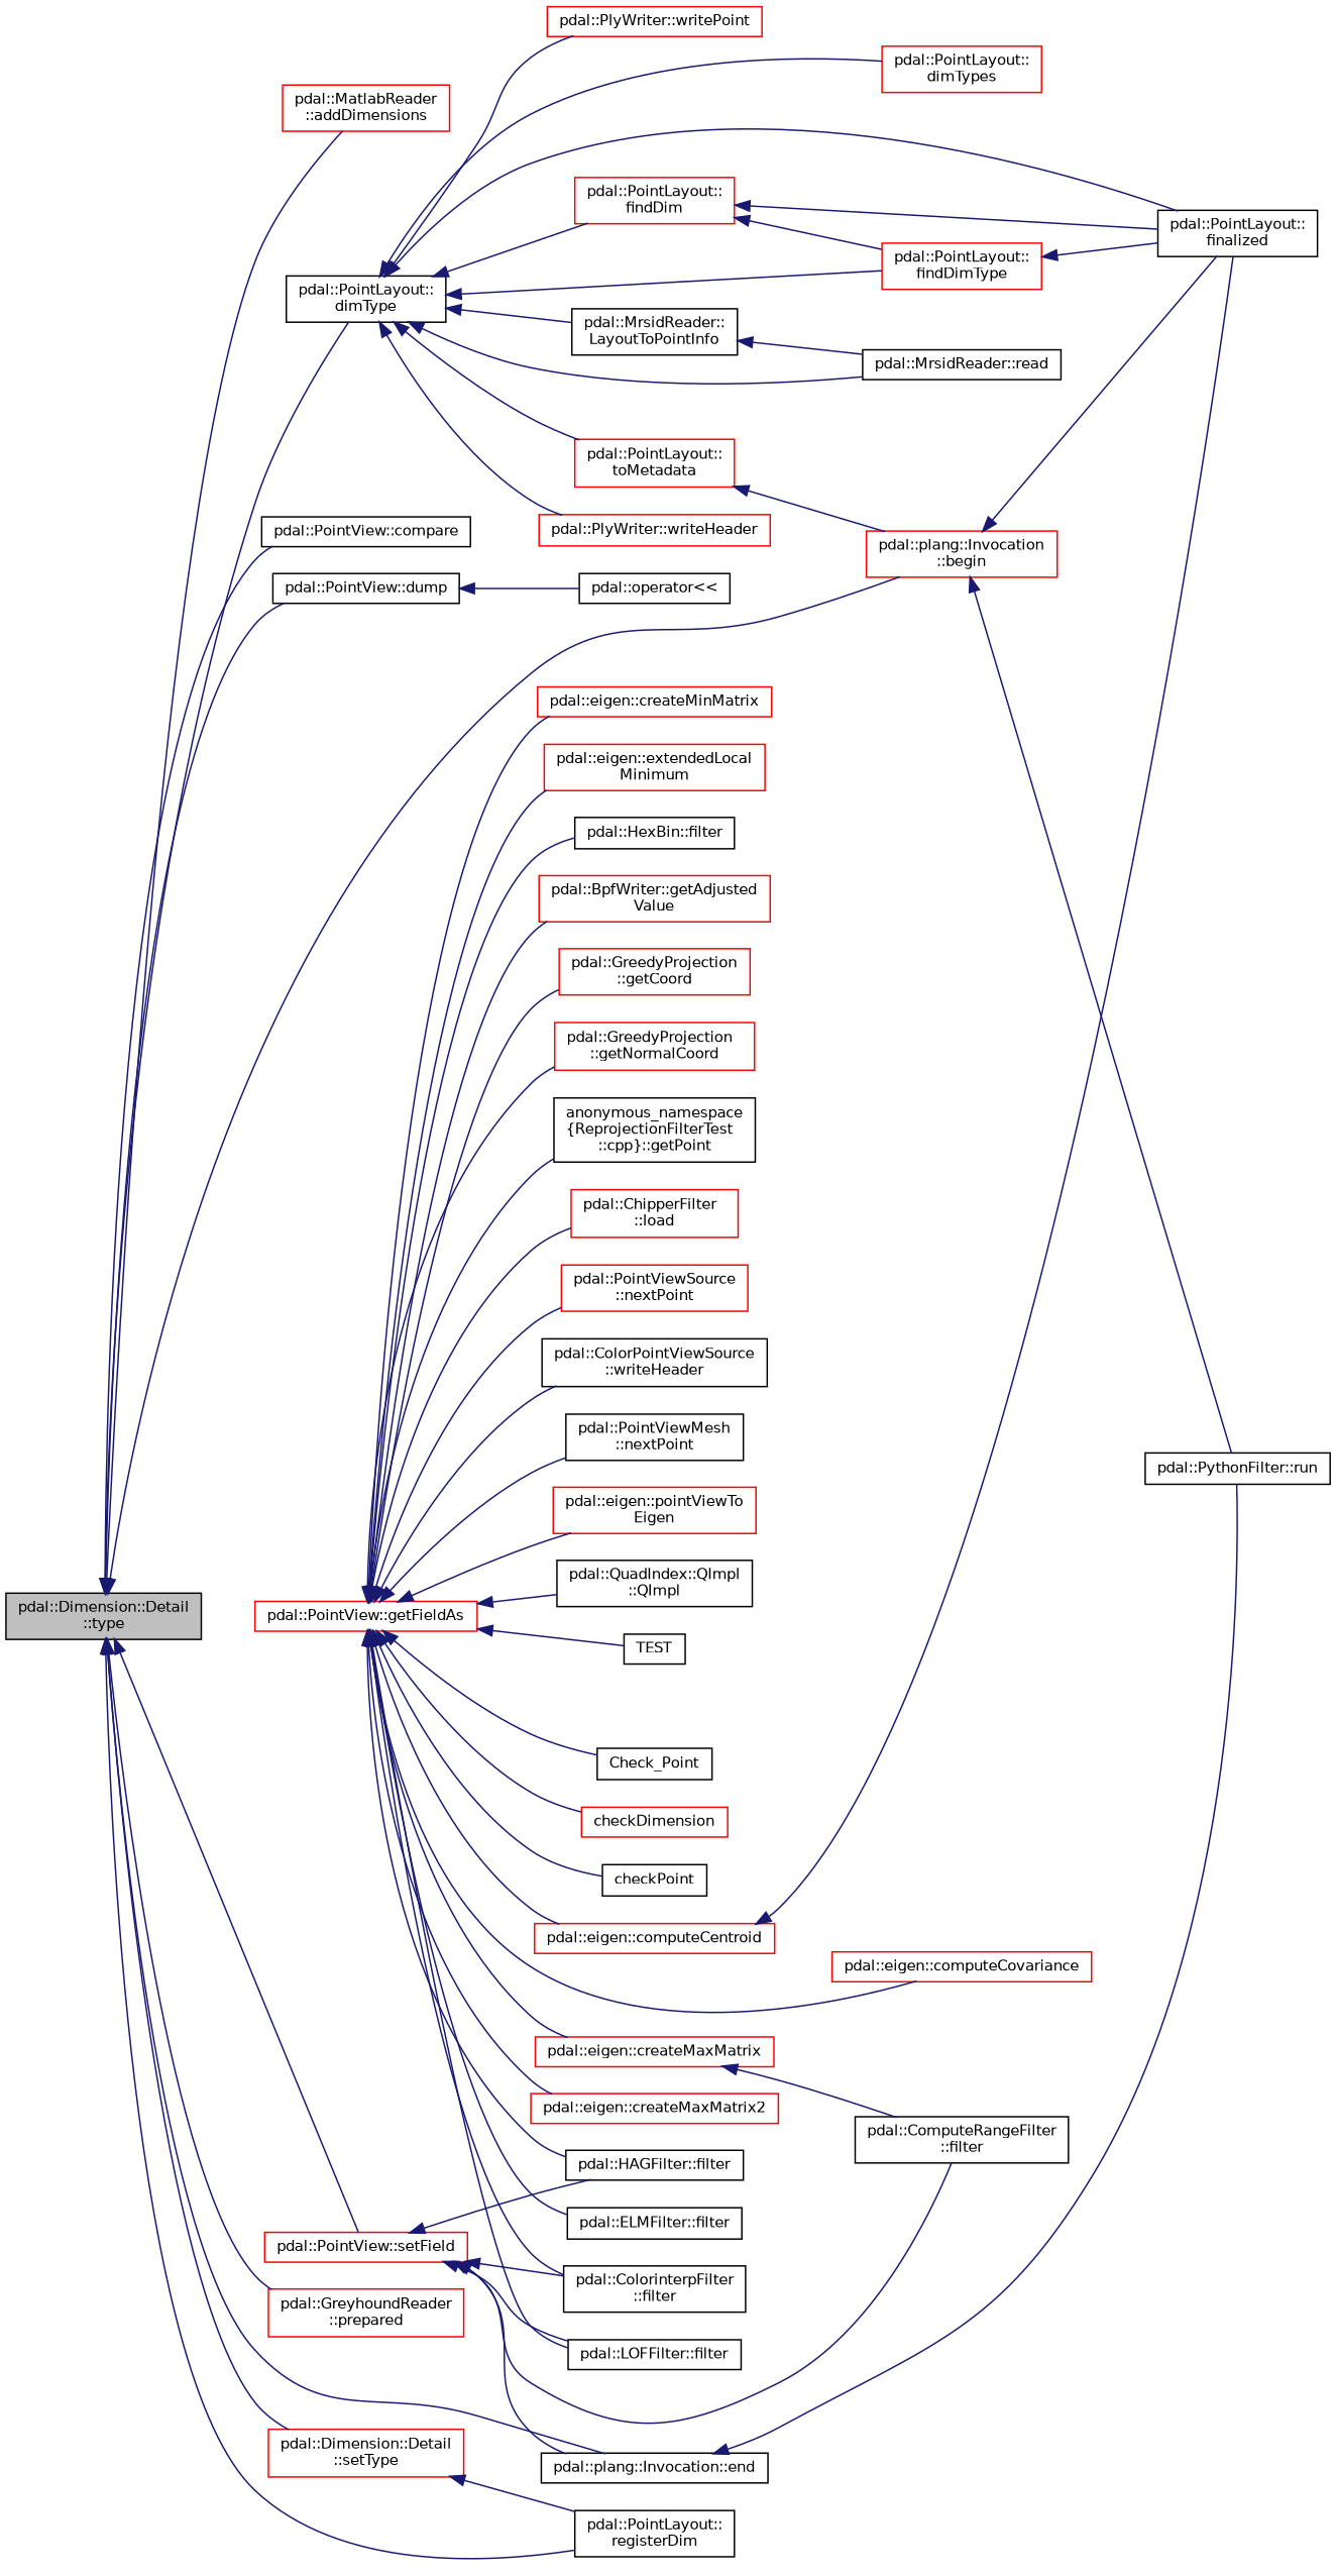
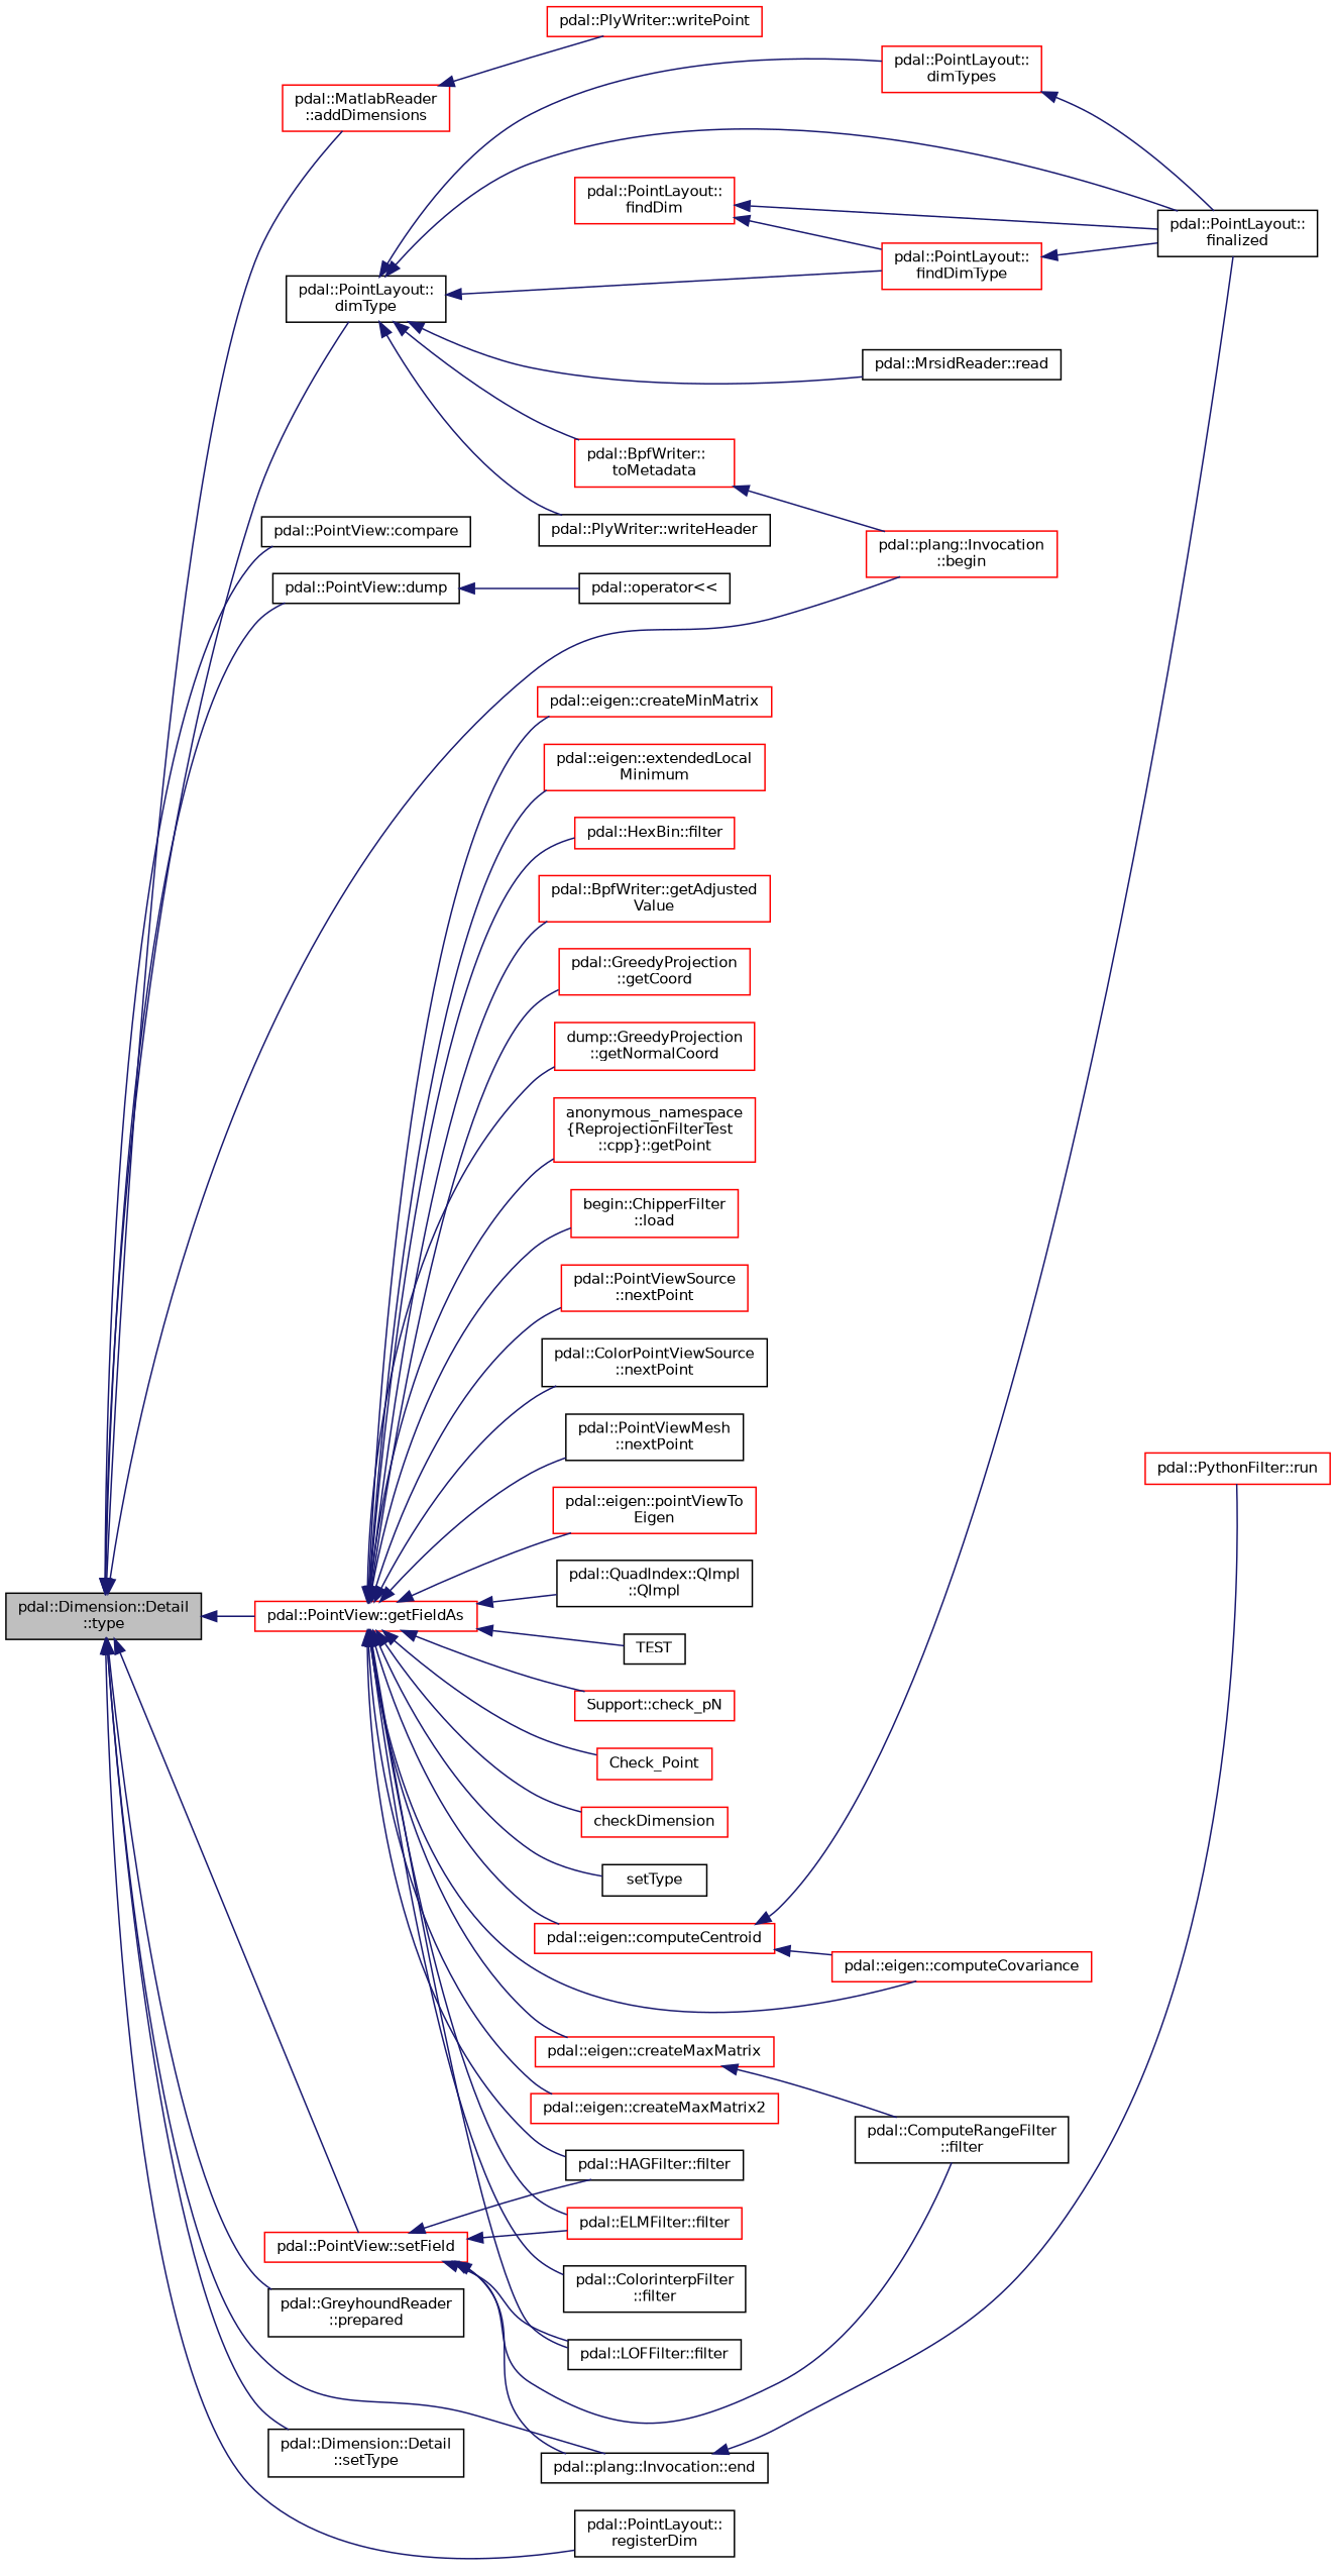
  digraph {
    rankdir=LR
    node [color=red fillcolor=white fontname=Helvetica fontsize=10 shape=record style=filled]
    edge [color=midnightblue dir=back fontname=Helvetica fontsize=10 labelfontname=Helvetica labelfontsize=10 style=solid]
    n1 [color=black fillcolor=grey75 fontcolor=black height=0.2 label="pdal::Dimension::Detail\l::type" width=0.4]
    n2 [height=0.2 label="pdal::MatlabReader\l::addDimensions" width=0.4]
    n3 [height=0.2 label="pdal::plang::Invocation\l::begin" width=0.4]
    n4 [color=black height=0.2 label="pdal::PointView::compare" width=0.4]
    n5 [color=black height=0.2 label="pdal::PointLayout::\ldimType" width=0.4]
    n6 [color=black height=0.2 label="pdal::PointView::dump" width=0.4]
    n7 [color=black height=0.2 label="pdal::plang::Invocation::end" width=0.4]
    n8 [height=0.2 label="pdal::PointView::getFieldAs" width=0.4]
-   n9 [height=0.2 label="pdal::GreyhoundReader\l::prepared" width=0.4]
+   n9 [color=black height=0.2 label="pdal::GreyhoundReader\l::prepared" width=0.4]
    n10 [color=black height=0.2 label="pdal::PointLayout::\lregisterDim" width=0.4]
    n11 [height=0.2 label="pdal::PointView::setField" width=0.4]
-   n12 [height=0.2 label="pdal::Dimension::Detail\l::setType" width=0.4]
-   n13 [color=black height=0.2 label="pdal::PythonFilter::run" width=0.4]
+   n12 [color=black height=0.2 label="pdal::Dimension::Detail\l::setType" width=0.4]
+   n13 [height=0.2 label="pdal::PythonFilter::run" width=0.4]
    n14 [height=0.2 label="pdal::PointLayout::\ldimTypes" width=0.4]
    n15 [color=black height=0.2 label="pdal::PointLayout::\lfinalized" width=0.4]
    n16 [height=0.2 label="pdal::PointLayout::\lfindDim" width=0.4]
    n17 [height=0.2 label="pdal::PointLayout::\lfindDimType" width=0.4]
-   n18 [color=black height=0.2 label="pdal::MrsidReader::\lLayoutToPointInfo" width=0.4]
    n19 [color=black height=0.2 label="pdal::MrsidReader::read" width=0.4]
-   n20 [height=0.2 label="pdal::PointLayout::\ltoMetadata" width=0.4]
-   n21 [height=0.2 label="pdal::PlyWriter::writeHeader" width=0.4]
+   n20 [height=0.2 label="pdal::BpfWriter::\ltoMetadata" width=0.4]
+   n21 [color=black height=0.2 label="pdal::PlyWriter::writeHeader" width=0.4]
    n22 [height=0.2 label="pdal::PlyWriter::writePoint" width=0.4]
    n23 [color=black height=0.2 label="pdal::operator\<\<" width=0.4]
-   n25 [color=black height=0.2 label=Check_Point width=0.4]
+   n24 [height=0.2 label="Support::check_pN" width=0.4]
+   n25 [height=0.2 label=Check_Point width=0.4]
    n26 [height=0.2 label=checkDimension width=0.4]
-   n27 [color=black height=0.2 label=checkPoint width=0.4]
+   n27 [color=black height=0.2 label=setType width=0.4]
    n28 [height=0.2 label="pdal::eigen::computeCentroid" width=0.4]
    n29 [height=0.2 label="pdal::eigen::computeCovariance" width=0.4]
    n30 [height=0.2 label="pdal::eigen::createMaxMatrix" width=0.4]
    n31 [height=0.2 label="pdal::eigen::createMaxMatrix2" width=0.4]
    n32 [height=0.2 label="pdal::eigen::createMinMatrix" width=0.4]
    n33 [height=0.2 label="pdal::eigen::extendedLocal\lMinimum" width=0.4]
    n34 [color=black height=0.2 label="pdal::LOFFilter::filter" width=0.4]
    n35 [color=black height=0.2 label="pdal::HAGFilter::filter" width=0.4]
-   n36 [color=black height=0.2 label="pdal::ELMFilter::filter" width=0.4]
-   n37 [color=black height=0.2 label="pdal::HexBin::filter" width=0.4]
+   n36 [height=0.2 label="pdal::ELMFilter::filter" width=0.4]
+   n37 [height=0.2 label="pdal::HexBin::filter" width=0.4]
    n38 [color=black height=0.2 label="pdal::ColorinterpFilter\l::filter" width=0.4]
    n39 [height=0.2 label="pdal::BpfWriter::getAdjusted\lValue" width=0.4]
    n40 [height=0.2 label="pdal::GreedyProjection\l::getCoord" width=0.4]
-   n41 [height=0.2 label="pdal::GreedyProjection\l::getNormalCoord" width=0.4]
-   n42 [color=black height=0.2 label="anonymous_namespace\l\{ReprojectionFilterTest\l::cpp\}::getPoint" width=0.4]
-   n43 [height=0.2 label="pdal::ChipperFilter\l::load" width=0.4]
+   n41 [height=0.2 label="dump::GreedyProjection\l::getNormalCoord" width=0.4]
+   n42 [height=0.2 label="anonymous_namespace\l\{ReprojectionFilterTest\l::cpp\}::getPoint" width=0.4]
+   n43 [height=0.2 label="begin::ChipperFilter\l::load" width=0.4]
    n44 [height=0.2 label="pdal::PointViewSource\l::nextPoint" width=0.4]
-   n45 [color=black height=0.2 label="pdal::ColorPointViewSource\l::writeHeader" width=0.4]
+   n45 [color=black height=0.2 label="pdal::ColorPointViewSource\l::nextPoint" width=0.4]
    n46 [color=black height=0.2 label="pdal::PointViewMesh\l::nextPoint" width=0.4]
    n47 [height=0.2 label="pdal::eigen::pointViewTo\lEigen" width=0.4]
    n48 [color=black height=0.2 label="pdal::QuadIndex::QImpl\l::QImpl" width=0.4]
    n49 [color=black height=0.2 label=TEST width=0.4]
    n50 [color=black height=0.2 label="pdal::ComputeRangeFilter\l::filter" width=0.4]
    n1 -> n2
    n1 -> n3
    n1 -> n4
    n1 -> n5
    n1 -> n6
    n1 -> n7
+   n1 -> n8
    n1 -> n9
    n1 -> n10
    n1 -> n11
    n1 -> n12
-   n3 -> n13
    n5 -> n14
    n5 -> n15
-   n5 -> n16
    n5 -> n17
-   n5 -> n18
    n5 -> n19
    n5 -> n20
    n5 -> n21
-   n5 -> n22
+   n2 -> n22
    n6 -> n23
    n7 -> n13
+   n8 -> n24
    n8 -> n25
    n8 -> n26
    n8 -> n27
    n8 -> n28
    n8 -> n29
    n8 -> n30
    n8 -> n31
    n8 -> n32
    n8 -> n33
    n8 -> n34
    n8 -> n35
    n8 -> n36
    n8 -> n37
    n8 -> n38
    n8 -> n39
    n8 -> n40
    n8 -> n41
    n8 -> n42
    n8 -> n43
    n8 -> n44
    n8 -> n45
    n8 -> n46
    n8 -> n47
    n8 -> n48
    n8 -> n49
    n11 -> n7
    n11 -> n34
    n11 -> n35
-   n11 -> n38
+   n11 -> n36
    n11 -> n50
-   n12 -> n10
-   n3 -> n15
+   n14 -> n15
    n16 -> n15
    n16 -> n17
    n17 -> n15
-   n18 -> n19
    n20 -> n3
    n28 -> n15
+   n28 -> n29
    n30 -> n50
  }
